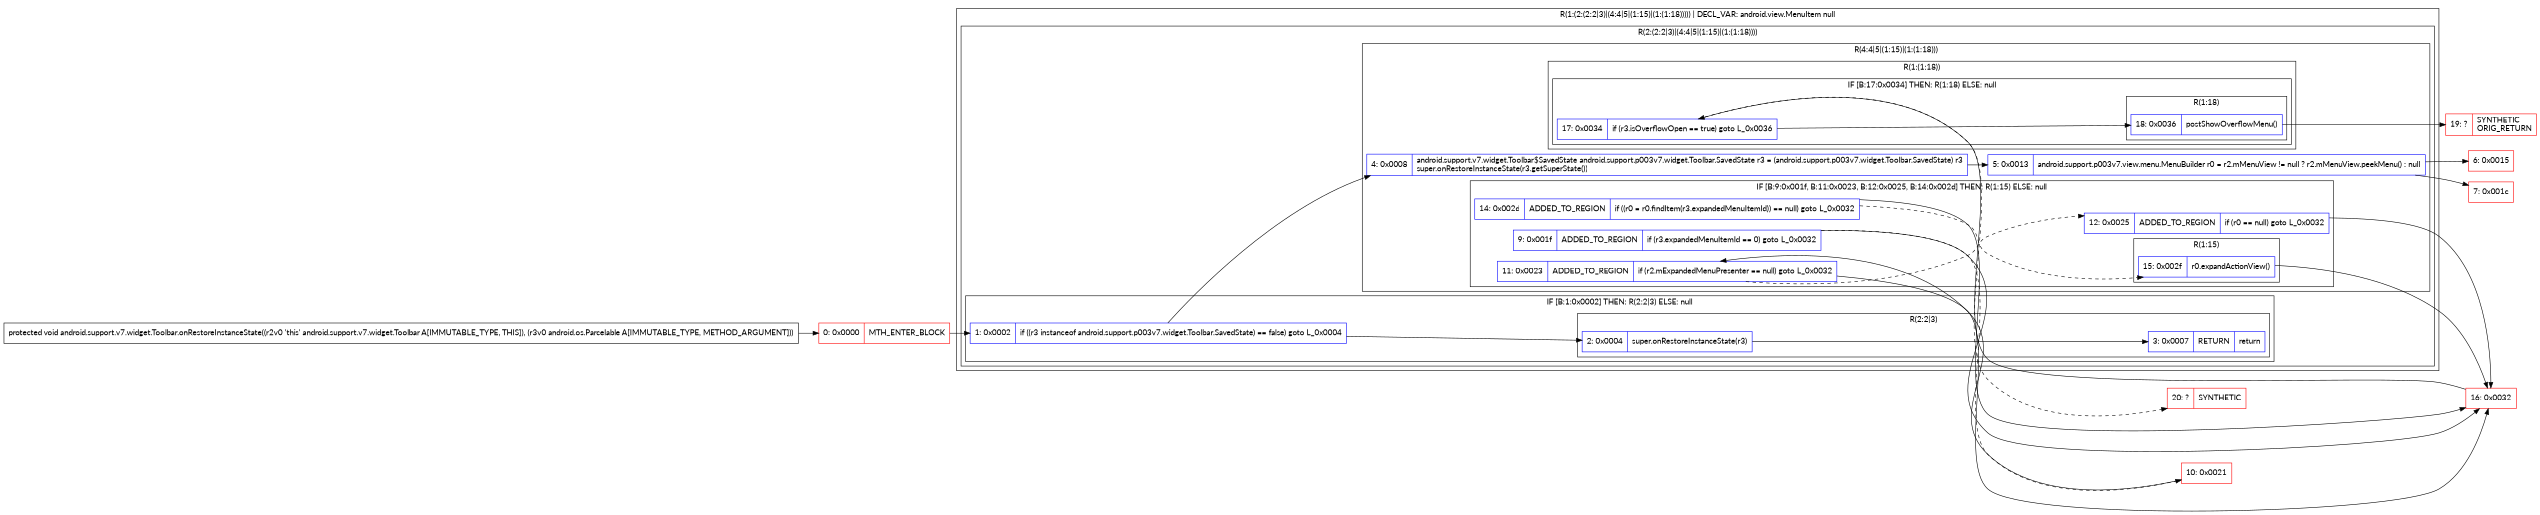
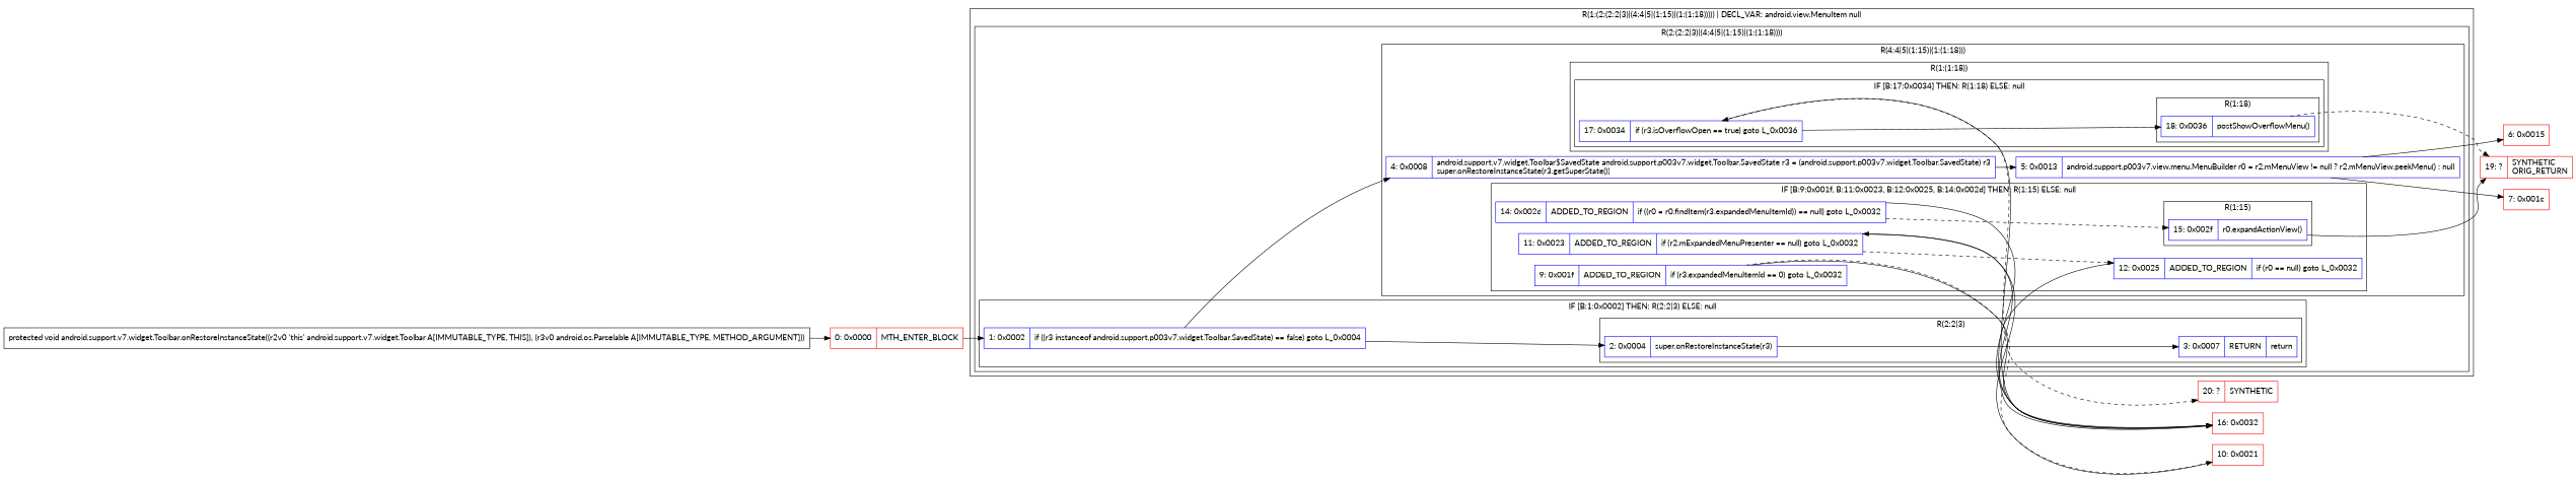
  digraph {
    fontname=Lato
    rankdir=LR
    node [color=blue fontname=Lato shape=record]
    edge [fontname=Lato]
    n1 [label="{2\:\ 0x0004|super.onRestoreInstanceState(r3)\l}"]
    n2 [label="{3\:\ 0x0007|RETURN\l|return\l}"]
    n3 [label="{1\:\ 0x0002|if ((r3 instanceof android.support.p003v7.widget.Toolbar.SavedState) == false) goto L_0x0004\l}"]
    n4 [label="{15\:\ 0x002f|r0.expandActionView()\l}"]
    n5 [label="{9\:\ 0x001f|ADDED_TO_REGION\l|if (r3.expandedMenuItemId == 0) goto L_0x0032\l}"]
    n6 [label="{11\:\ 0x0023|ADDED_TO_REGION\l|if (r2.mExpandedMenuPresenter == null) goto L_0x0032\l}"]
    n7 [label="{12\:\ 0x0025|ADDED_TO_REGION\l|if (r0 == null) goto L_0x0032\l}"]
    n8 [label="{14\:\ 0x002d|ADDED_TO_REGION\l|if ((r0 = r0.findItem(r3.expandedMenuItemId)) == null) goto L_0x0032\l}"]
    n9 [label="{18\:\ 0x0036|postShowOverflowMenu()\l}"]
    n10 [label="{17\:\ 0x0034|if (r3.isOverflowOpen == true) goto L_0x0036\l}"]
    n11 [label="{4\:\ 0x0008|android.support.v7.widget.Toolbar$SavedState android.support.p003v7.widget.Toolbar.SavedState r3 = (android.support.p003v7.widget.Toolbar.SavedState) r3\lsuper.onRestoreInstanceState(r3.getSuperState())\l}"]
    n12 [label="{5\:\ 0x0013|android.support.p003v7.view.menu.MenuBuilder r0 = r2.mMenuView != null ? r2.mMenuView.peekMenu() : null\l}"]
    n13 [color=red label="{16\:\ 0x0032}"]
    n14 [color=red label="{10\:\ 0x0021}"]
    n15 [color=red label="{19\:\ ?|SYNTHETIC\lORIG_RETURN\l}"]
    n16 [color=red label="{20\:\ ?|SYNTHETIC\l}"]
    n17 [color=red label="{6\:\ 0x0015}"]
    n18 [color=red label="{7\:\ 0x001c}"]
    n19 [color=red label="{0\:\ 0x0000|MTH_ENTER_BLOCK\l}"]
    n20 [label="{protected void android.support.v7.widget.Toolbar.onRestoreInstanceState((r2v0 'this' android.support.v7.widget.Toolbar A[IMMUTABLE_TYPE, THIS]), (r3v0 android.os.Parcelable A[IMMUTABLE_TYPE, METHOD_ARGUMENT])) }" color=""]
    subgraph cluster_1 {
      label="R(1:(2:(2:2|3)|(4:4|5|(1:15)|(1:(1:18))))) | DECL_VAR: android.view.MenuItem null\l"
      subgraph cluster_2 {
        label="R(2:(2:2|3)|(4:4|5|(1:15)|(1:(1:18))))"
        subgraph cluster_3 {
          label="IF [B:1:0x0002] THEN: R(2:2|3) ELSE: null"
          n3
          subgraph cluster_4 {
            label="R(2:2|3)"
            n1
            n2
          }
        }
        subgraph cluster_5 {
          label="R(4:4|5|(1:15)|(1:(1:18)))"
          n11
          n12
          subgraph cluster_6 {
            label="IF [B:9:0x001f, B:11:0x0023, B:12:0x0025, B:14:0x002d] THEN: R(1:15) ELSE: null"
            n5
            n6
            n7
            n8
            subgraph cluster_7 {
              label="R(1:15)"
              n4
            }
          }
          subgraph cluster_8 {
            label="R(1:(1:18))"
            subgraph cluster_9 {
              label="IF [B:17:0x0034] THEN: R(1:18) ELSE: null"
              n10
              subgraph cluster_10 {
                label="R(1:18)"
                n9
              }
            }
          }
        }
      }
    }
    n1 -> n2
    n3 -> n1
    n3 -> n11 [style=solid]
-   n4 -> n13
+   n4 -> n15
    n5 -> n13
    n5 -> n14 [style=dashed]
    n6 -> n7 [style=dashed]
    n6 -> n13
    n7 -> n13
    n8 -> n4 [style=dashed]
    n8 -> n13
-   n9 -> n15
+   n9 -> n15 [style=dashed]
    n10 -> n9
    n10 -> n16 [style=dashed]
    n11 -> n12
    n12 -> n17
    n12 -> n18
    n13 -> n10
    n14 -> n6
    n19 -> n3
    n20 -> n19
  }
